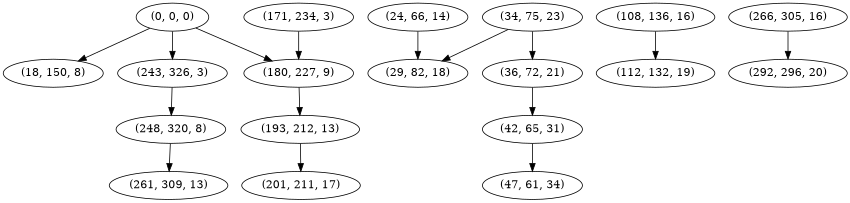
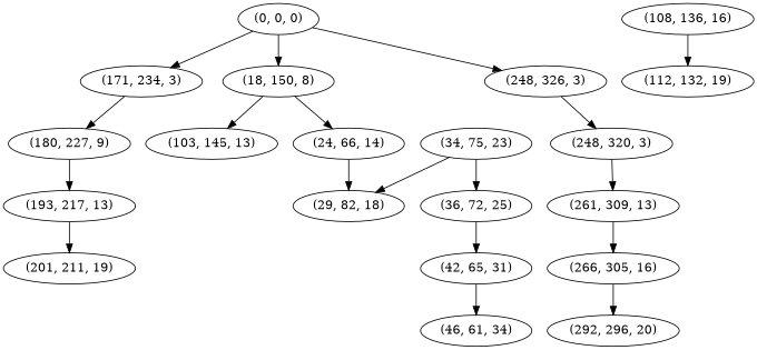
  digraph {
    "(0, 0, 0)"
    "(18, 150, 8)"
    "(171, 234, 3)"
-   "(243, 326, 3)"
+   "(243, 326, 3)" [label="(248, 326, 3)"]
    n5 [label="(24, 66, 14)"]
+   "(103, 145, 13)"
    "(180, 227, 9)"
-   "(248, 320, 8)"
+   "(248, 320, 8)" [label="(248, 320, 3)"]
    "(29, 82, 18)"
    "(34, 75, 23)"
-   "(36, 72, 25)" [label="(36, 72, 21)"]
+   "(36, 72, 25)"
    "(42, 65, 31)"
-   "(46, 61, 34)" [label="(47, 61, 34)"]
+   "(46, 61, 34)"
    "(108, 136, 16)"
    "(112, 132, 19)"
-   "(193, 217, 13)" [label="(193, 212, 13)"]
-   "(201, 211, 19)" [label="(201, 211, 17)"]
+   "(193, 217, 13)"
+   "(201, 211, 19)"
    "(261, 309, 13)"
    "(266, 305, 16)"
    "(292, 296, 20)"
    "(0, 0, 0)" -> "(18, 150, 8)"
-   "(0, 0, 0)" -> "(180, 227, 9)"
+   "(0, 0, 0)" -> "(171, 234, 3)"
    "(0, 0, 0)" -> "(243, 326, 3)"
+   "(18, 150, 8)" -> n5
+   "(18, 150, 8)" -> "(103, 145, 13)"
    "(171, 234, 3)" -> "(180, 227, 9)"
    "(243, 326, 3)" -> "(248, 320, 8)"
    n5 -> "(29, 82, 18)"
    "(180, 227, 9)" -> "(193, 217, 13)"
    "(248, 320, 8)" -> "(261, 309, 13)"
    "(34, 75, 23)" -> "(29, 82, 18)"
    "(34, 75, 23)" -> "(36, 72, 25)"
    "(36, 72, 25)" -> "(42, 65, 31)"
    "(42, 65, 31)" -> "(46, 61, 34)"
    "(108, 136, 16)" -> "(112, 132, 19)"
    "(193, 217, 13)" -> "(201, 211, 19)"
+   "(261, 309, 13)" -> "(266, 305, 16)"
    "(266, 305, 16)" -> "(292, 296, 20)"
  }
